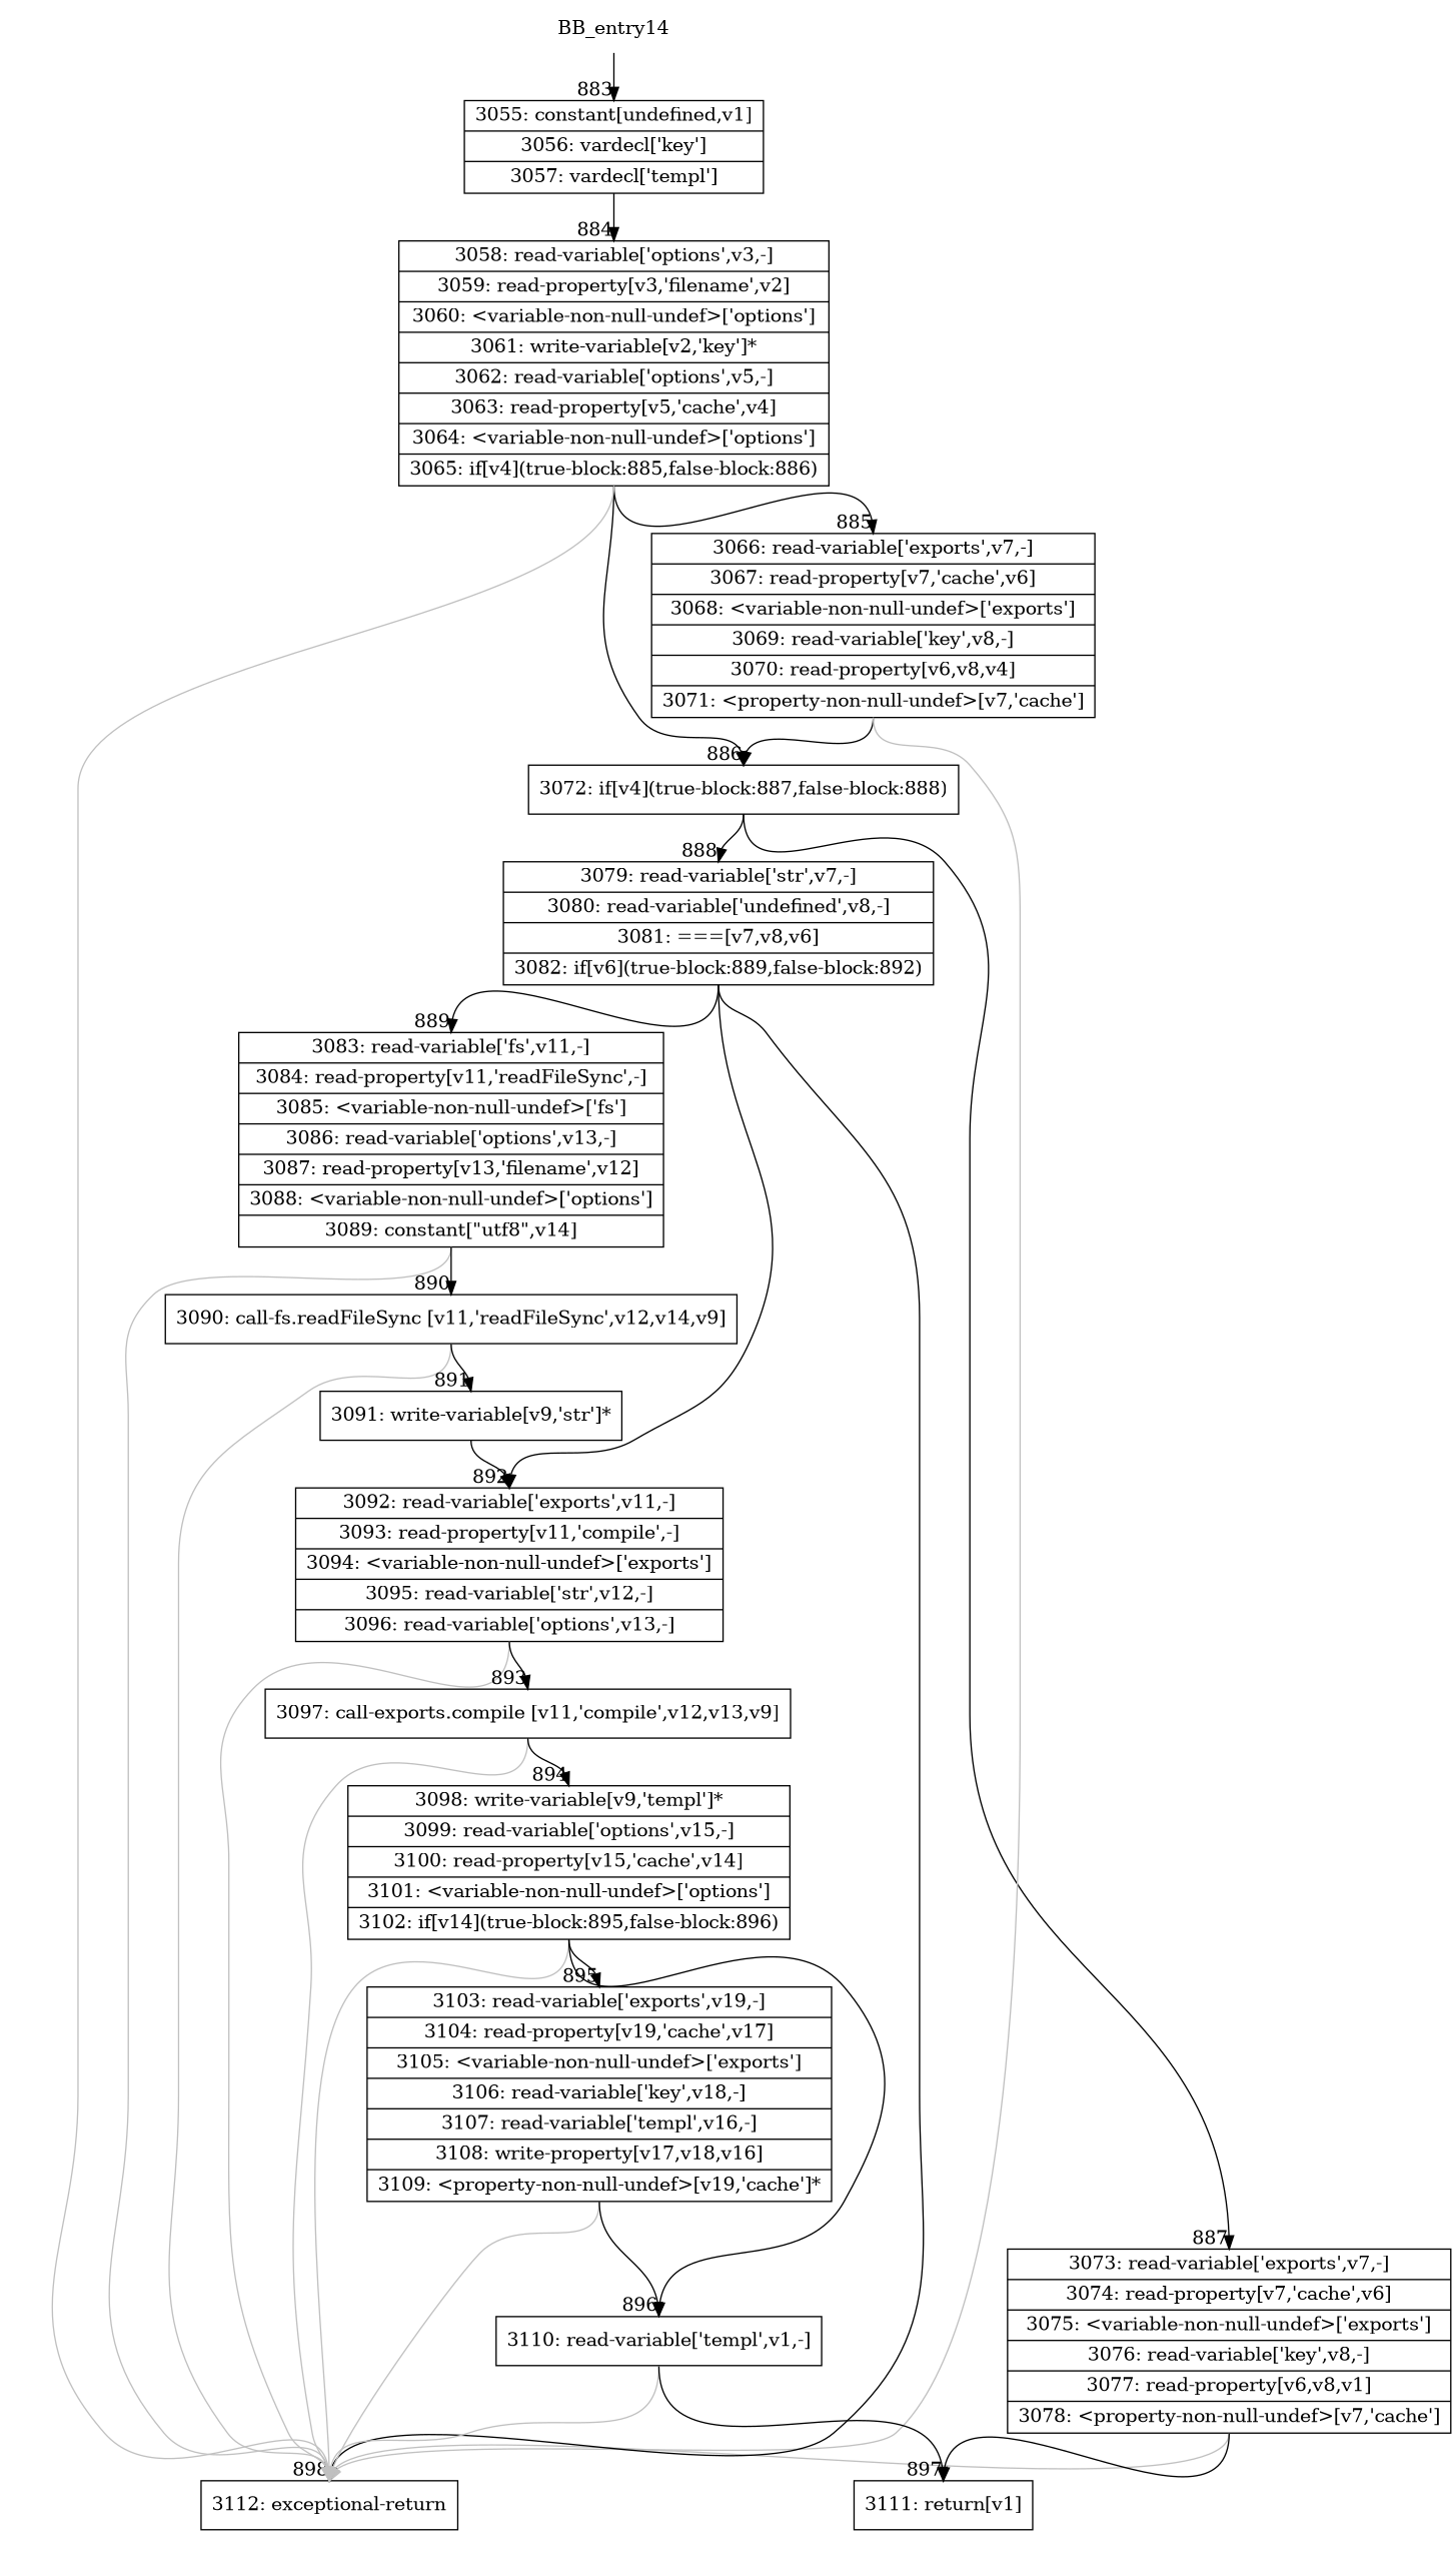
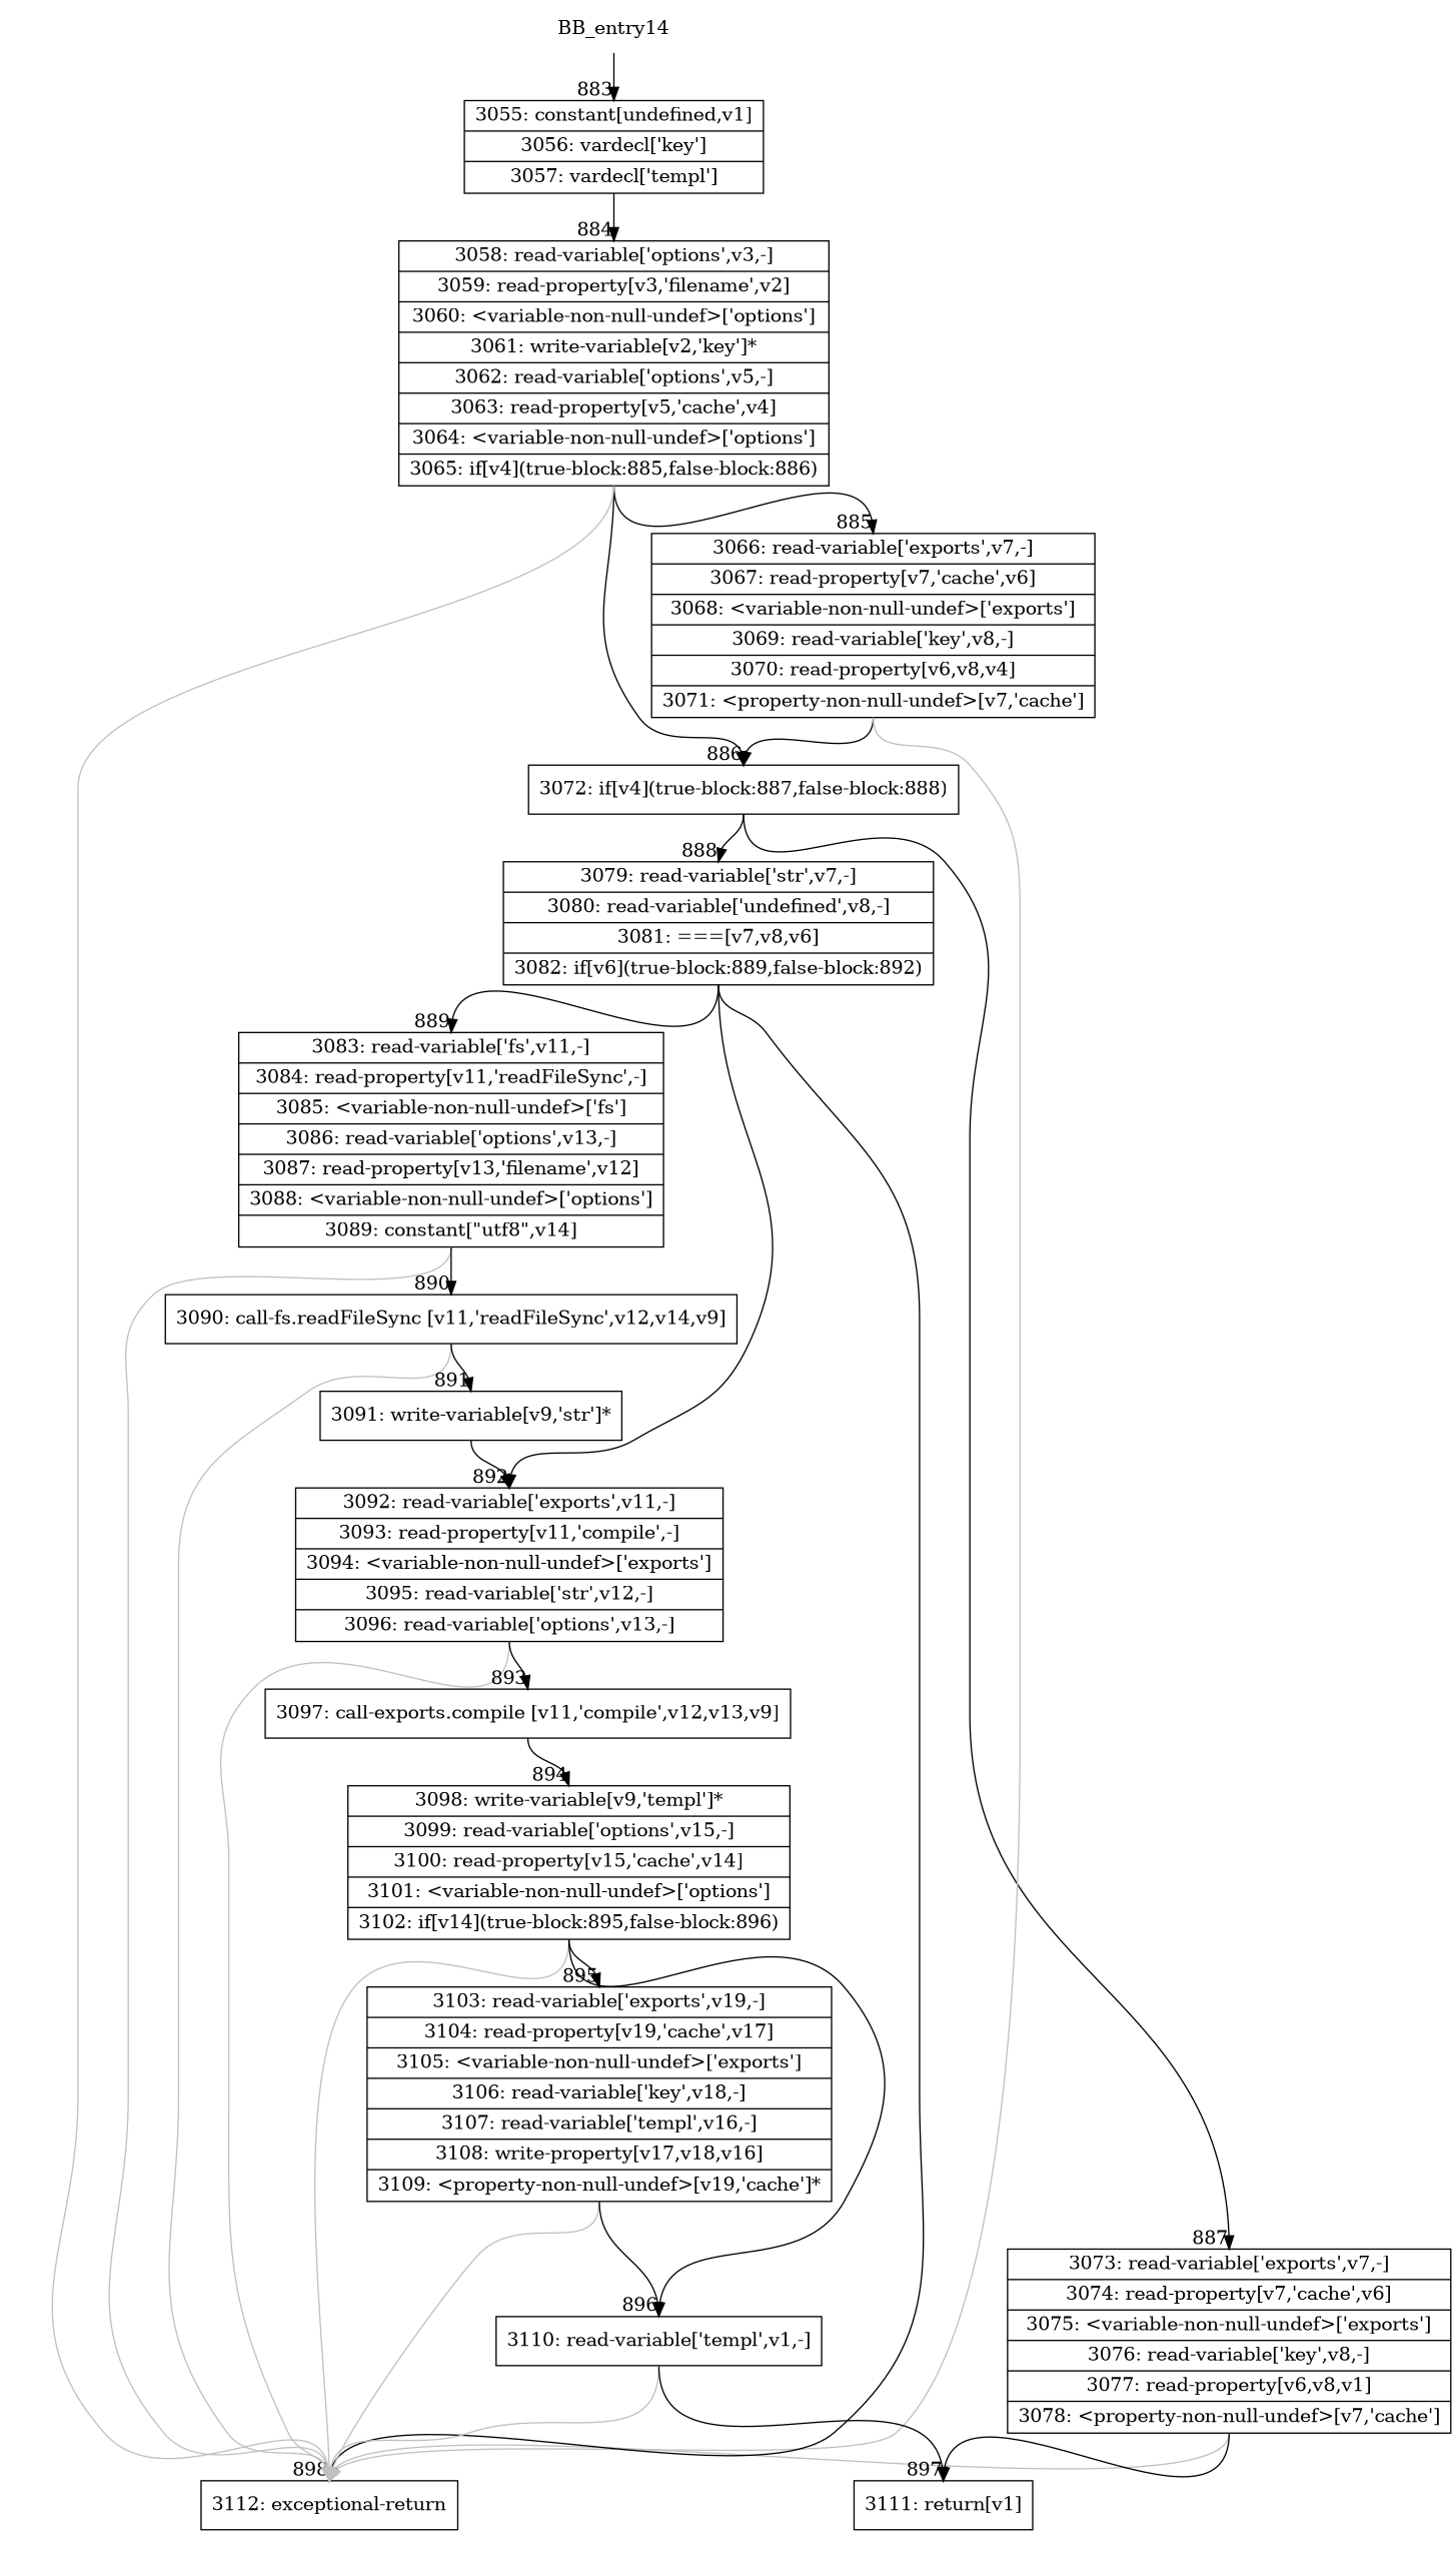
  digraph {
    rankdir=TD
    node [shape=record]
    edge [headport=n tailport=s]
    n1 [label=BB_entry14 shape=none]
    n2 [label="{3055: constant[undefined,v1]|3056: vardecl['key']|3057: vardecl['templ']}"]
    n3 [label="{3058: read-variable['options',v3,-]|3059: read-property[v3,'filename',v2]|3060: \<variable-non-null-undef\>['options']|3061: write-variable[v2,'key']*|3062: read-variable['options',v5,-]|3063: read-property[v5,'cache',v4]|3064: \<variable-non-null-undef\>['options']|3065: if[v4](true-block:885,false-block:886)}"]
    n4 [label="{3072: if[v4](true-block:887,false-block:888)}"]
    n5 [label="{3066: read-variable['exports',v7,-]|3067: read-property[v7,'cache',v6]|3068: \<variable-non-null-undef\>['exports']|3069: read-variable['key',v8,-]|3070: read-property[v6,v8,v4]|3071: \<property-non-null-undef\>[v7,'cache']}"]
    n6 [label="{3112: exceptional-return}"]
    n7 [label="{3073: read-variable['exports',v7,-]|3074: read-property[v7,'cache',v6]|3075: \<variable-non-null-undef\>['exports']|3076: read-variable['key',v8,-]|3077: read-property[v6,v8,v1]|3078: \<property-non-null-undef\>[v7,'cache']}"]
    n8 [label="{3079: read-variable['str',v7,-]|3080: read-variable['undefined',v8,-]|3081: ===[v7,v8,v6]|3082: if[v6](true-block:889,false-block:892)}"]
    n9 [label="{3111: return[v1]}"]
    n10 [label="{3083: read-variable['fs',v11,-]|3084: read-property[v11,'readFileSync',-]|3085: \<variable-non-null-undef\>['fs']|3086: read-variable['options',v13,-]|3087: read-property[v13,'filename',v12]|3088: \<variable-non-null-undef\>['options']|3089: constant[\"utf8\",v14]}"]
    n11 [label="{3092: read-variable['exports',v11,-]|3093: read-property[v11,'compile',-]|3094: \<variable-non-null-undef\>['exports']|3095: read-variable['str',v12,-]|3096: read-variable['options',v13,-]}"]
    n12 [label="{3090: call-fs.readFileSync [v11,'readFileSync',v12,v14,v9]}"]
    n13 [label="{3097: call-exports.compile [v11,'compile',v12,v13,v9]}"]
    n14 [label="{3091: write-variable[v9,'str']*}"]
    n15 [label="{3098: write-variable[v9,'templ']*|3099: read-variable['options',v15,-]|3100: read-property[v15,'cache',v14]|3101: \<variable-non-null-undef\>['options']|3102: if[v14](true-block:895,false-block:896)}"]
    n16 [label="{3103: read-variable['exports',v19,-]|3104: read-property[v19,'cache',v17]|3105: \<variable-non-null-undef\>['exports']|3106: read-variable['key',v18,-]|3107: read-variable['templ',v16,-]|3108: write-property[v17,v18,v16]|3109: \<property-non-null-undef\>[v19,'cache']*}"]
    n17 [label="{3110: read-variable['templ',v1,-]}"]
    n1 -> n2 [headlabel="    883"]
    n2 -> n3 [headlabel="      884"]
    n3 -> n4 [headlabel="      886"]
    n3 -> n5 [headlabel="      885"]
    n3 -> n6 [color=gray headlabel="      898"]
    n4 -> n7 [headlabel="      887"]
    n4 -> n8 [headlabel="      888"]
    n5 -> n4
    n5 -> n6 [color=gray]
    n7 -> n6 [color=gray]
    n7 -> n9 [headlabel="      897"]
    n8 -> n6 [color=black]
    n8 -> n10 [headlabel="      889"]
    n8 -> n11 [headlabel="      892"]
    n10 -> n6 [color=gray]
    n10 -> n12 [headlabel="      890"]
    n11 -> n6 [color=gray]
    n11 -> n13 [headlabel="      893"]
    n12 -> n6 [color=gray]
    n12 -> n14 [headlabel="      891"]
-   n13 -> n6 [color=gray]
    n13 -> n15 [headlabel="      894"]
    n14 -> n11
    n15 -> n6 [color=gray]
    n15 -> n16 [headlabel="      895"]
    n15 -> n17 [headlabel="      896"]
    n16 -> n6 [color=gray]
    n16 -> n17
    n17 -> n6 [color=gray]
    n17 -> n9
  }
